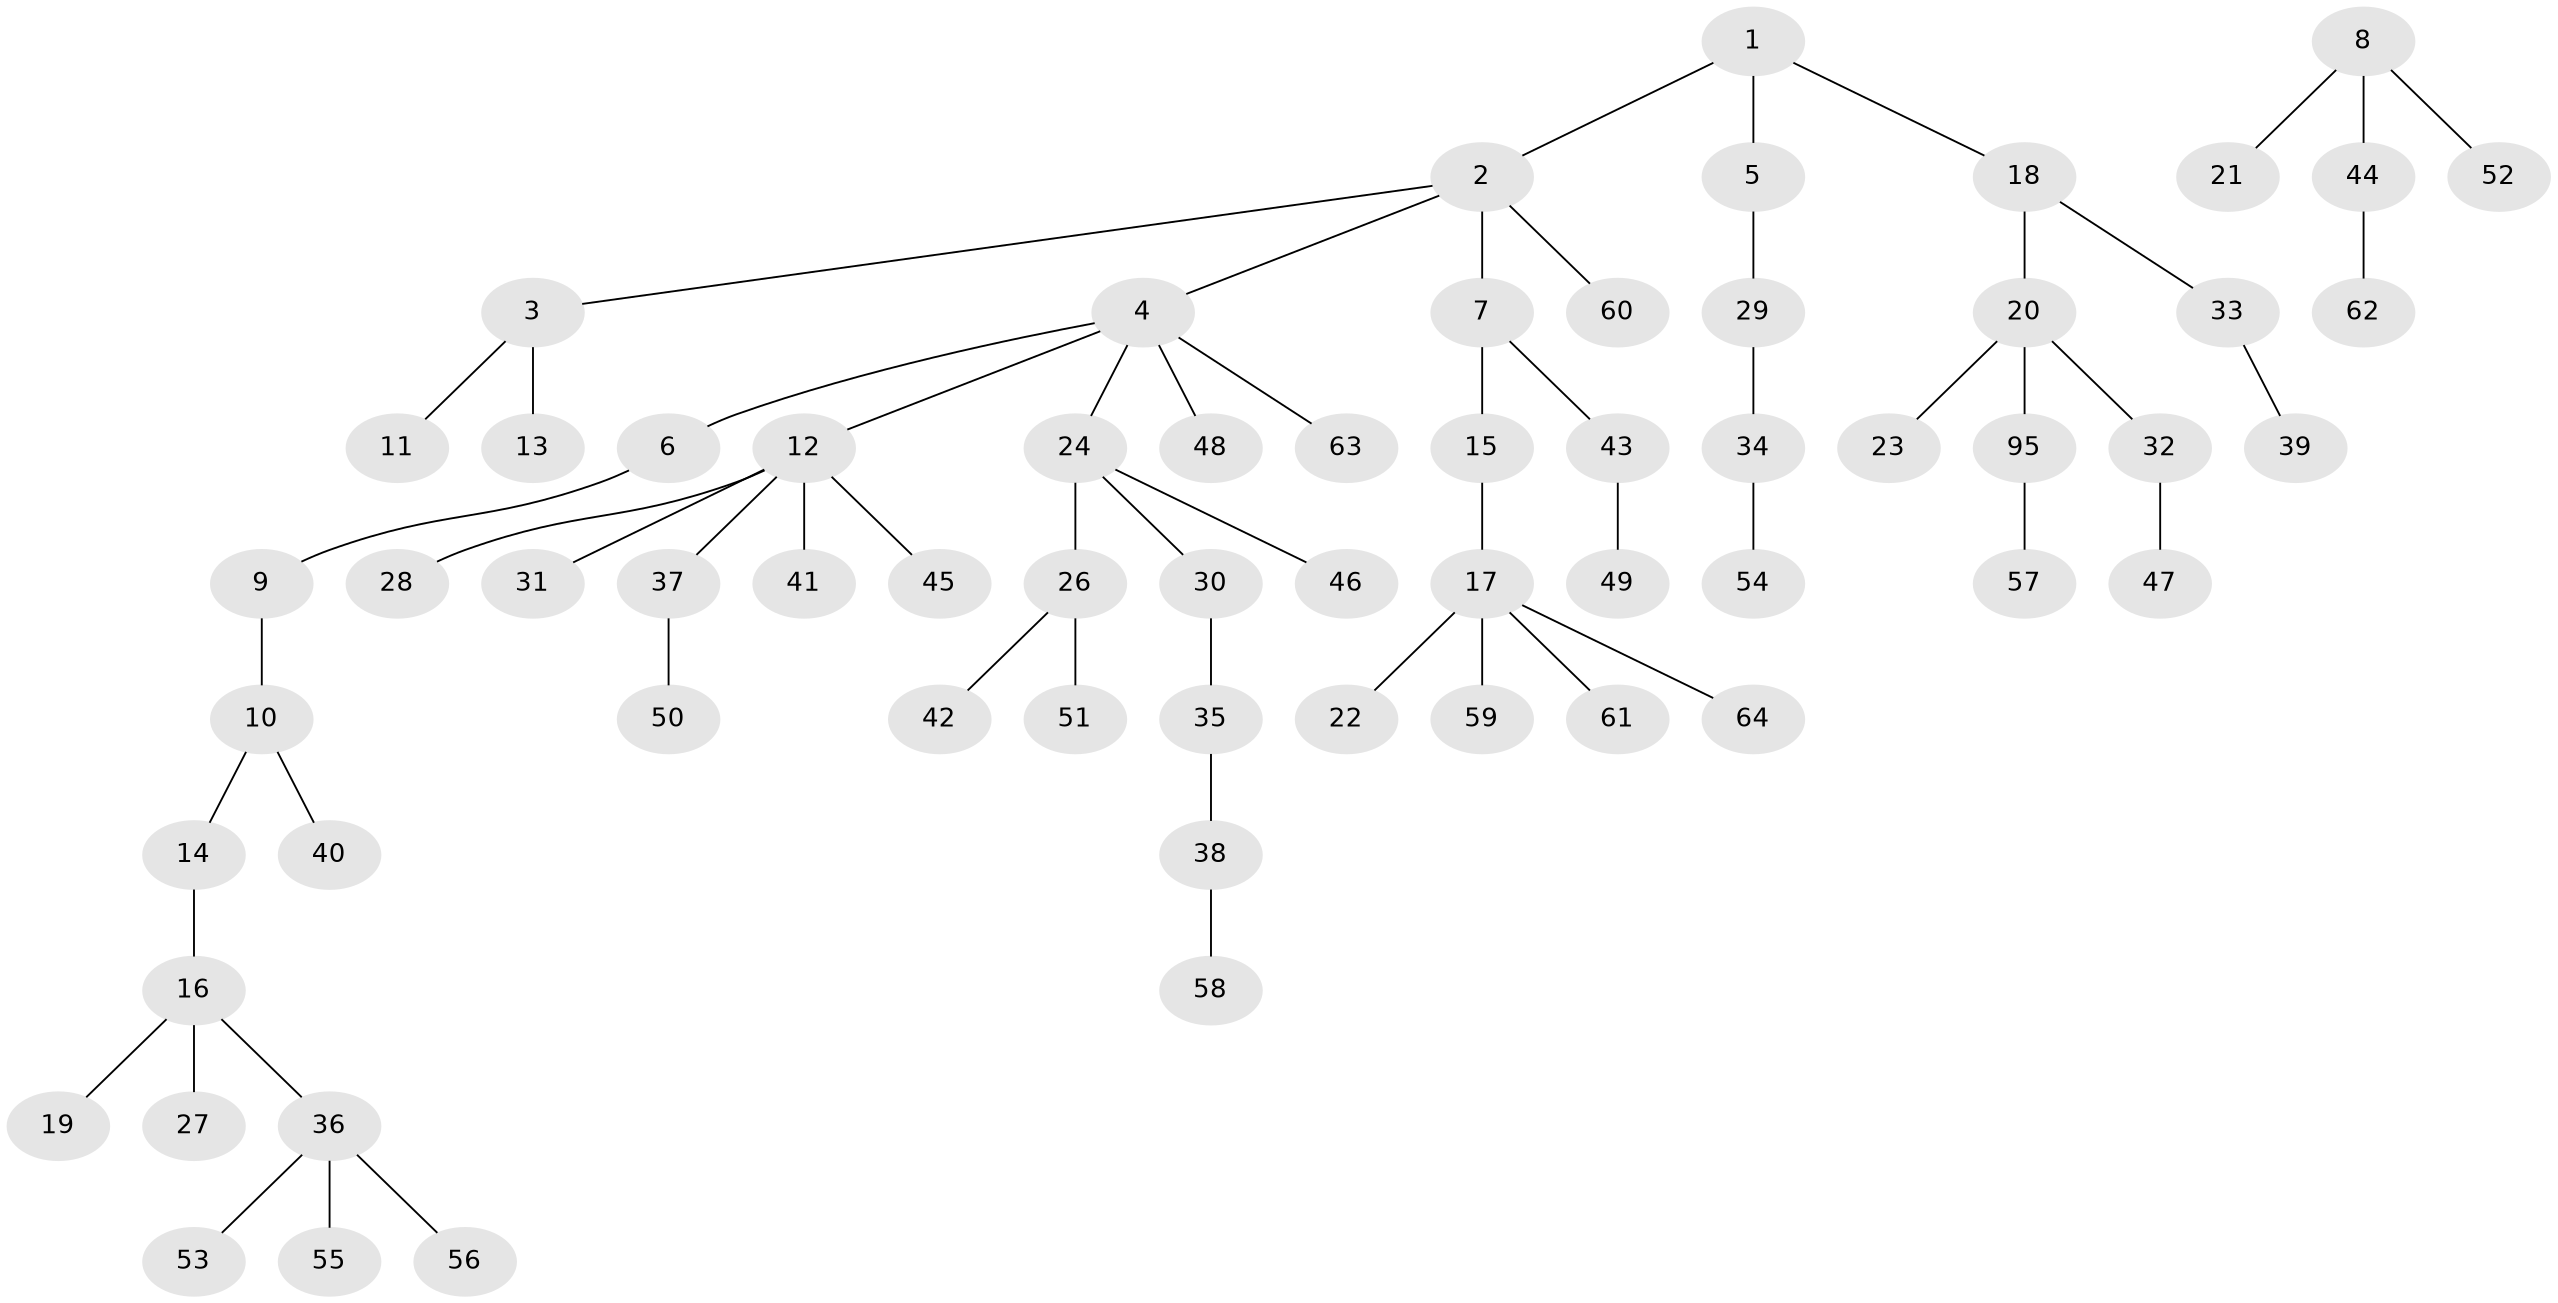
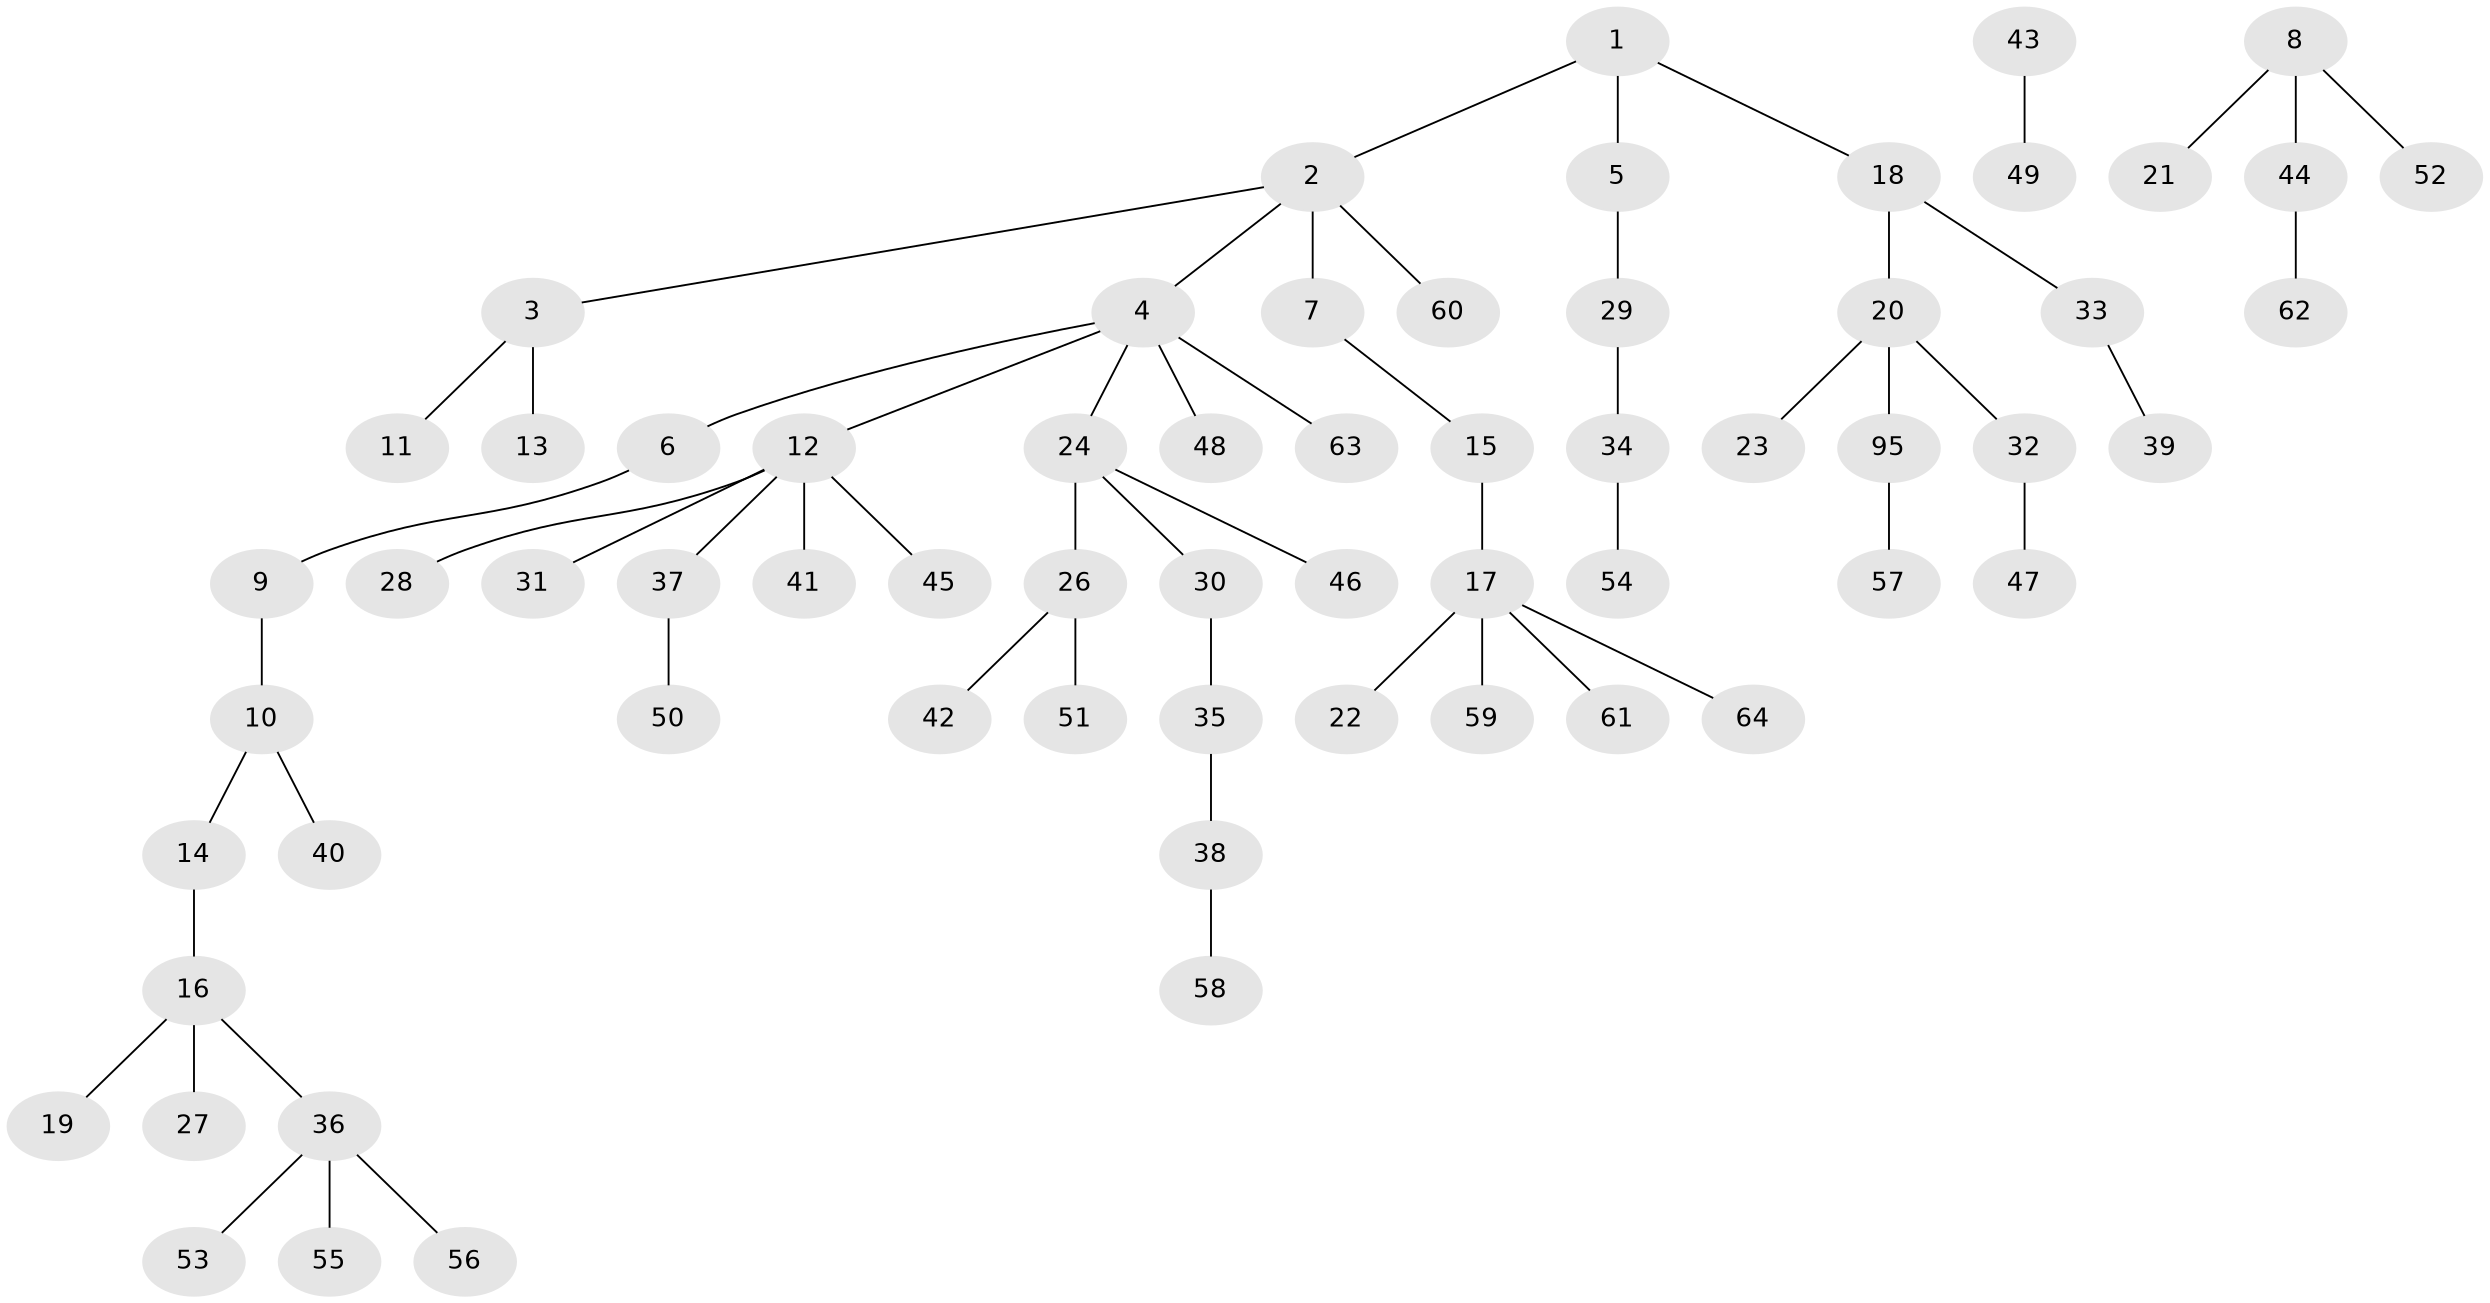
  graph {
    fontname="DejaVu Sans"
    node [color=gray90 fontname="DejaVu Sans" style=filled]
    edge [fontname="DejaVu Sans"]
    1
    2
    5
    18
    3
    4
    7
    60
    29
    20
    33
    11
    13
    6
    12
    24
    48
    63
    15
    43
    9
    28
    31
    37
    41
    45
    26
    30
    46
    34
    10
    8
    21
    44
    52
    17
    49
    62
    14
    40
    16
    50
    19
    27
    36
    22
    59
    61
    64
    53
    55
    56
    23
    n54 [label=95]
    32
    39
    57
    47
    42
    51
    35
    54
    38
    58
    1 -- 2
    1 -- 5
    1 -- 18
    2 -- 3
    2 -- 4
    2 -- 7
    2 -- 60
    5 -- 29
    18 -- 20
    18 -- 33
    3 -- 11
    3 -- 13
    4 -- 6
    4 -- 12
    4 -- 24
    4 -- 48
    4 -- 63
    7 -- 15
-   7 -- 43
    29 -- 34
    20 -- 23
    20 -- n54
    20 -- 32
    33 -- 39
    6 -- 9
    12 -- 28
    12 -- 31
    12 -- 37
    12 -- 41
    12 -- 45
    24 -- 26
    24 -- 30
    24 -- 46
    15 -- 17
    43 -- 49
    9 -- 10
    37 -- 50
    26 -- 42
    26 -- 51
    30 -- 35
    34 -- 54
    10 -- 14
    10 -- 40
    8 -- 21
    8 -- 44
    8 -- 52
    44 -- 62
    17 -- 22
    17 -- 59
    17 -- 61
    17 -- 64
    14 -- 16
    16 -- 19
    16 -- 27
    16 -- 36
    36 -- 53
    36 -- 55
    36 -- 56
    n54 -- 57
    32 -- 47
    35 -- 38
    38 -- 58
  }
